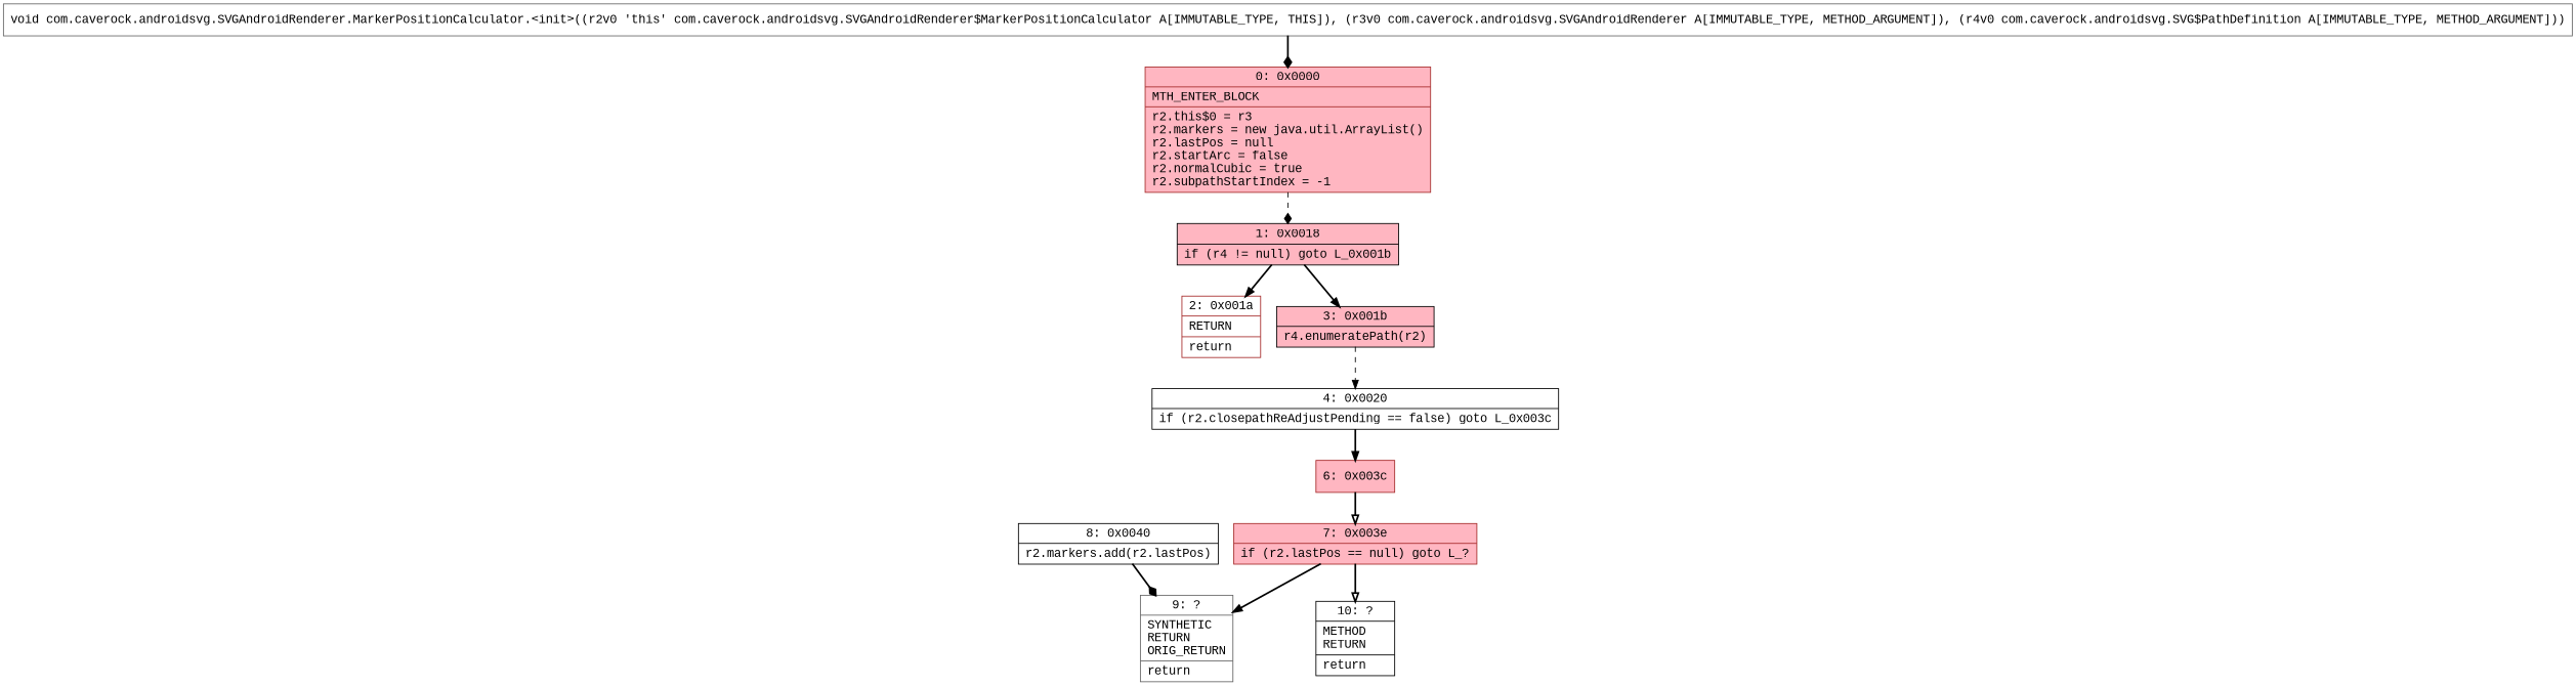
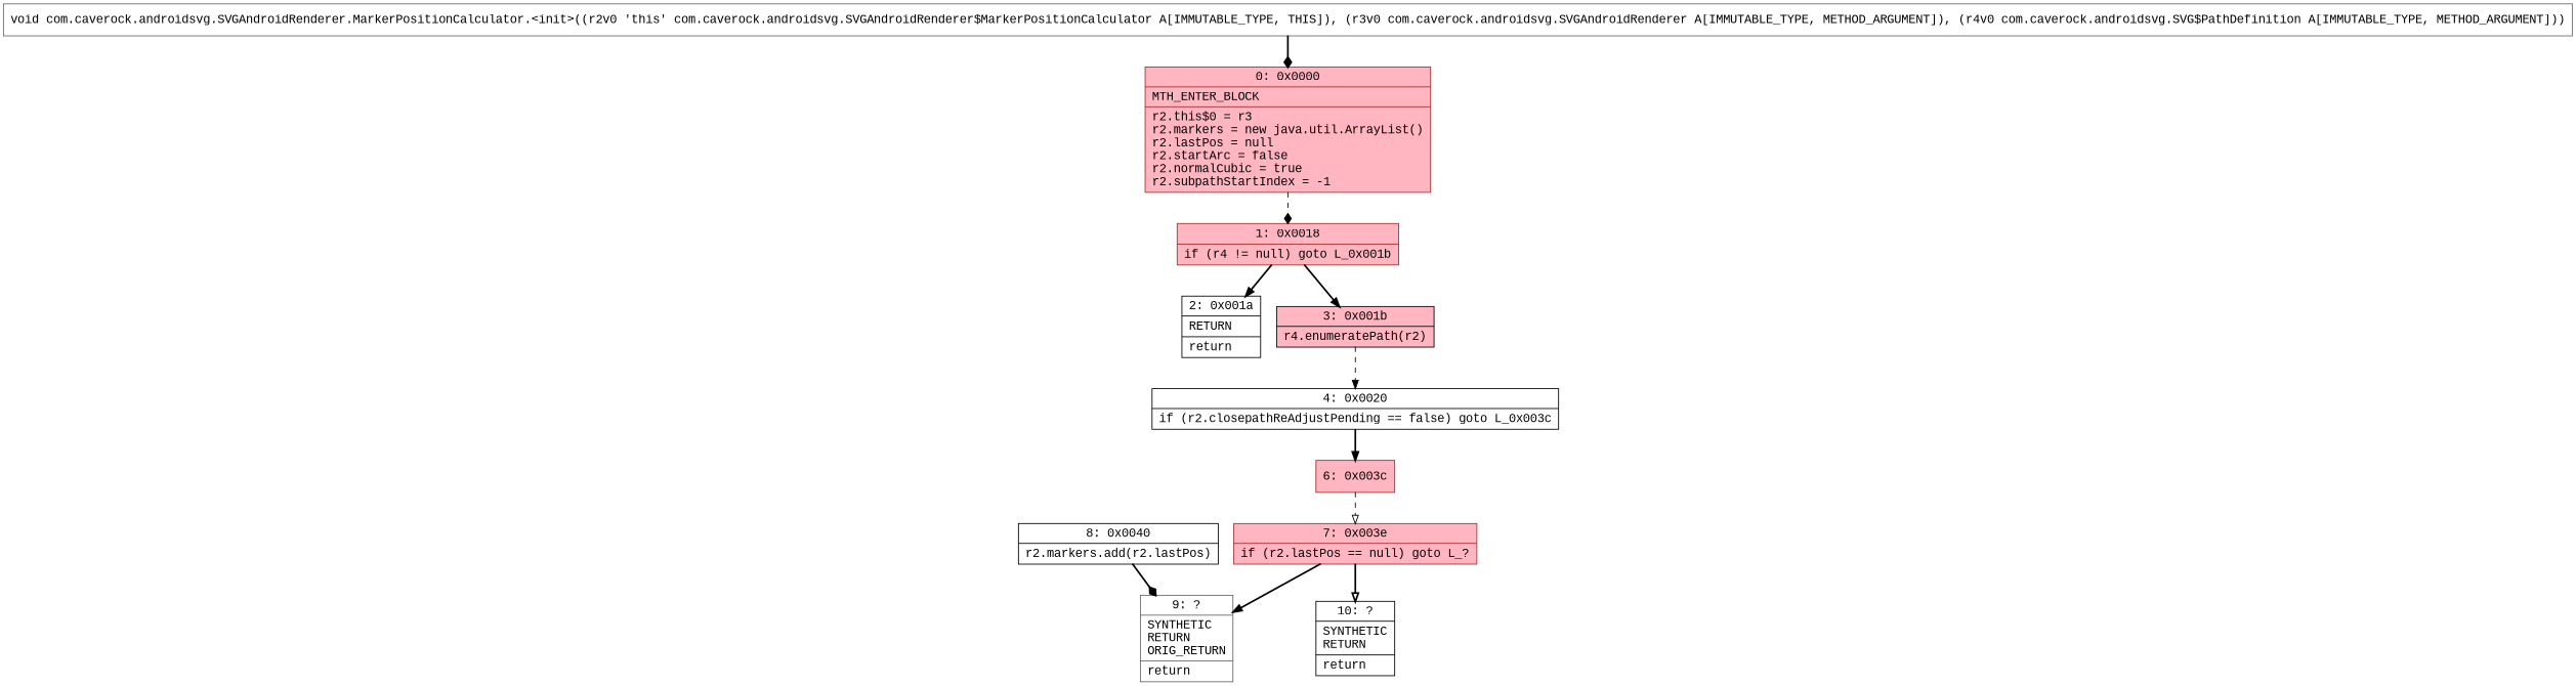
  digraph {
    fontname="Liberation Mono"
    node [color=black fillcolor=white fontname="Liberation Mono" shape=record style=filled]
    edge [arrowhead=normal fontname="Liberation Mono" style=bold]
    n1 [color=brown fillcolor=lightpink label="{0\:\ 0x0000|MTH_ENTER_BLOCK\l|r2.this$0 = r3\lr2.markers = new java.util.ArrayList()\lr2.lastPos = null\lr2.startArc = false\lr2.normalCubic = true\lr2.subpathStartIndex = \-1\l}"]
-   n2 [fillcolor=lightpink label="{1\:\ 0x0018|if (r4 != null) goto L_0x001b\l}"]
-   n3 [color=brown label="{2\:\ 0x001a|RETURN\l|return\l}"]
+   n2 [color=brown fillcolor=lightpink label="{1\:\ 0x0018|if (r4 != null) goto L_0x001b\l}"]
+   n3 [label="{2\:\ 0x001a|RETURN\l|return\l}"]
    n4 [fillcolor=lightpink label="{3\:\ 0x001b|r4.enumeratePath(r2)\l}"]
    n5 [label="{4\:\ 0x0020|if (r2.closepathReAdjustPending == false) goto L_0x003c\l}"]
    n6 [color=brown fillcolor=lightpink label="{6\:\ 0x003c}"]
    n7 [color=brown fillcolor=lightpink label="{7\:\ 0x003e|if (r2.lastPos == null) goto L_?\l}"]
-   n8 [label="{10\:\ ?|METHOD\lRETURN\l|return\l}"]
+   n8 [label="{10\:\ ?|SYNTHETIC\lRETURN\l|return\l}"]
    n9 [color=gray40 label="{9\:\ ?|SYNTHETIC\lRETURN\lORIG_RETURN\l|return\l}"]
    n10 [label="{8\:\ 0x0040|r2.markers.add(r2.lastPos)\l}"]
    n11 [color=gray40 label="{void com.caverock.androidsvg.SVGAndroidRenderer.MarkerPositionCalculator.\<init\>((r2v0 'this' com.caverock.androidsvg.SVGAndroidRenderer$MarkerPositionCalculator A[IMMUTABLE_TYPE, THIS]), (r3v0 com.caverock.androidsvg.SVGAndroidRenderer A[IMMUTABLE_TYPE, METHOD_ARGUMENT]), (r4v0 com.caverock.androidsvg.SVG$PathDefinition A[IMMUTABLE_TYPE, METHOD_ARGUMENT])) }"]
    n1 -> n2 [arrowhead=diamond style=dashed]
    n2 -> n3
    n2 -> n4
    n4 -> n5 [style=dashed]
    n5 -> n6
-   n6 -> n7 [arrowhead=onormal]
+   n6 -> n7 [arrowhead=onormal style=dashed]
    n7 -> n8 [arrowhead=onormal]
    n7 -> n9
    n10 -> n9 [arrowhead=diamond]
    n11 -> n1 [arrowhead=diamond]
  }
